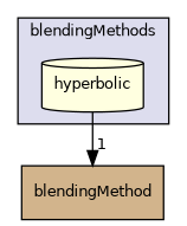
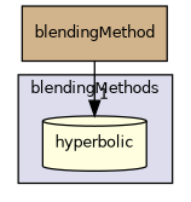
  digraph {
    compound=true
    node [fontname=Helvetica fontsize=10 style=filled]
    n1 [fillcolor=lightyellow label=hyperbolic pencolor=black shape=cylinder]
    n2 [label=blendingMethod shape=box fillcolor=tan]
    subgraph cluster_1 {
      bgcolor="#ddddee"
      fontname=Helvetica
      fontsize=10
      label=blendingMethods
      pencolor=black
      n1
    }
-   n1 -> n2 [headlabel=1 labeldistance=1.5 labelfontname=Helvetica labelfontsize=10]
+   n2 -> n1 [headlabel=1 labeldistance=1.5 labelfontname=Helvetica labelfontsize=10]
  }
